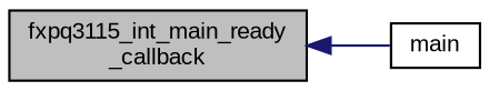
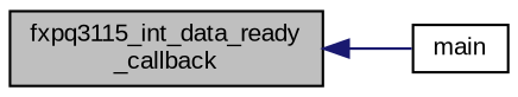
  digraph {
    rankdir=LR
    fontname="Liberation Sans"
    node [color=black fontname="Liberation Sans" fontsize=10 shape=record style=filled]
-   n1 [fillcolor=grey75 fontcolor=black height=0.2 label="fxpq3115_int_main_ready\l_callback" width=0.4]
+   n1 [fillcolor=grey75 fontcolor=black height=0.2 label="fxpq3115_int_data_ready\l_callback" width=0.4]
    n2 [fillcolor=white height=0.2 label=main width=0.4]
    n1 -> n2 [color=midnightblue dir=back fontname="Liberation Sans" fontsize=10 labelfontname=Helvetica labelfontsize=10 style=solid]
  }
